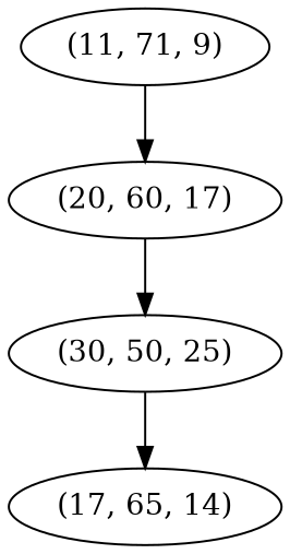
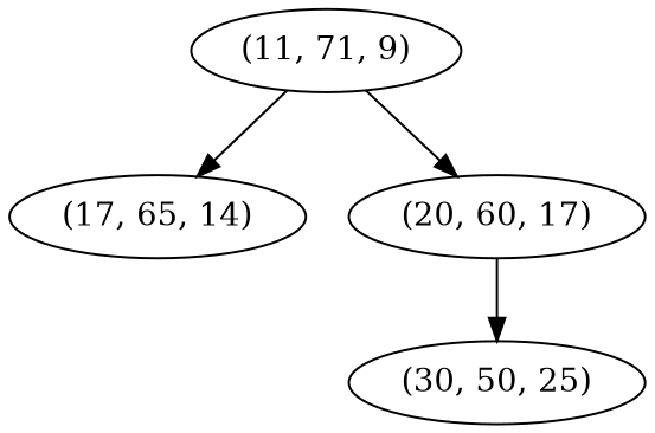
  digraph {
    "(11, 71, 9)"
    "(17, 65, 14)"
    "(20, 60, 17)"
    "(30, 50, 25)"
-   "(30, 50, 25)" -> "(17, 65, 14)"
+   "(11, 71, 9)" -> "(17, 65, 14)"
    "(11, 71, 9)" -> "(20, 60, 17)"
    "(20, 60, 17)" -> "(30, 50, 25)"
  }
